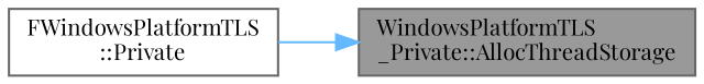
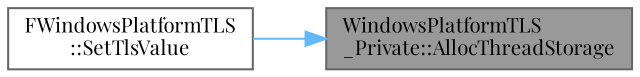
  digraph {
    rankdir=RL
    fontname="Playfair Display"
    node [fontname="Playfair Display" fontsize=10 shape=box style=filled]
    n1 [color=gray40 fillcolor=grey60 fontcolor=black height=0.2 label="WindowsPlatformTLS\l_Private::AllocThreadStorage" width=0.4]
-   n2 [color=grey40 fillcolor=white height=0.2 label="FWindowsPlatformTLS\l::Private" width=0.4]
+   n2 [color=grey40 fillcolor=white height=0.2 label="FWindowsPlatformTLS\l::SetTlsValue" width=0.4]
    n1 -> n2 [color=steelblue1 dir=back fontname="Playfair Display" fontsize=10 labelfontname=Helvetica labelfontsize=10 style=solid]
  }
